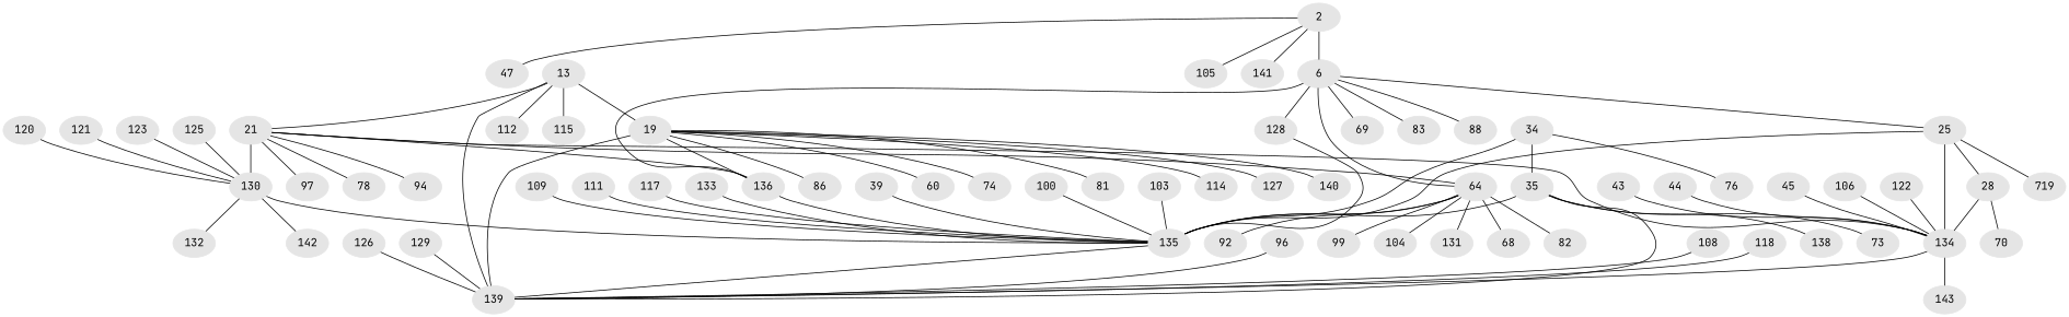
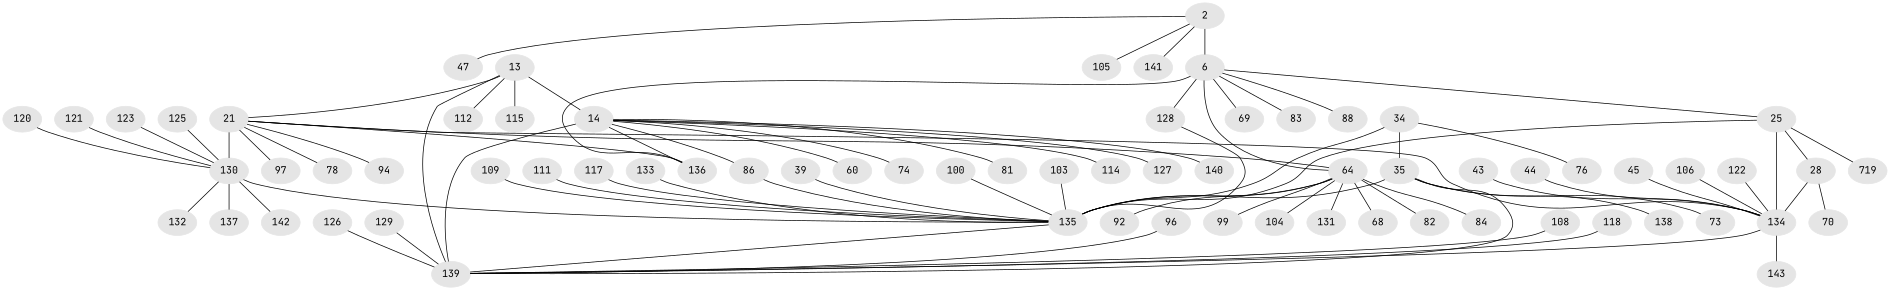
  graph {
    fontname="JetBrains Mono"
    node [color=gray90 fontname="JetBrains Mono" style=filled]
    edge [fontname="JetBrains Mono"]
    2 [super="+1"]
    6 [super="+3"]
    47
    105
    141
    64 [super="+7+53"]
    25 [super="+23"]
    69
    83
    88
    128
    136 [super="+107+40"]
    135 [super="+85+102"]
    68
    82
+   84
    92
    99 [super="+77"]
    104
    131
    134 [super="+46+27+42"]
    28 [super="+26"]
    n23 [label=719]
    13 [super="+12"]
-   14 [super="+11" label=19]
+   14 [super="+11"]
    21 [super="+18+17"]
    112
    115 [super="+93"]
    139 [super="+101+10+41+57+59+72+89"]
    60
    74
    81
    86 [super="+66"]
    114
    127
    140 [super="+124"]
    78
    94
    97 [super="+58+63"]
    130 [super="+20+36+37+49+79+87+90+113+116"]
    132 [super="+110"]
+   137
    142
    143
    70
    34 [super="+31"]
    35 [super="+29"]
    76
    73
    138
    39
    43
    44
    45
    96
    100
    103
    106 [super="+50+65"]
    108 [super="+61"]
    109
    111
    117
    118 [super="+55"]
    120
    121
    122
    123
    125
    126 [super="+80"]
    129 [super="+98"]
    133 [super="+95"]
    2 -- 6 [weight=4]
    2 -- 47
    2 -- 105
    2 -- 141
    6 -- 64 [weight=6]
    6 -- 25
    6 -- 69
    6 -- 83
    6 -- 88
    6 -- 128
    6 -- 136
    64 -- 135 [weight=2]
    64 -- 68
    64 -- 82
+   64 -- 84
    64 -- 92
    64 -- 99
    64 -- 104
    64 -- 131
    25 -- 135 [weight=3]
    25 -- 134 [weight=6]
    25 -- 28 [weight=4]
    25 -- n23
    128 -- 135
    135 -- 139 [weight=2]
    134 -- 139
    134 -- 143
    28 -- 134 [weight=6]
    28 -- 70
    13 -- 14 [weight=6]
    13 -- 21
    13 -- 112
    13 -- 115
    13 -- 139 [weight=5]
    14 -- 136
    14 -- 139 [weight=6]
    14 -- 60
    14 -- 74
    14 -- 81
    14 -- 86
    14 -- 114
    14 -- 127
    14 -- 140
    21 -- 64
    21 -- 136
    21 -- 134
    21 -- 78
    21 -- 94
    21 -- 97
    21 -- 130 [weight=12]
-   136 -- 135
+   86 -- 135
    130 -- 135
    130 -- 132
+   130 -- 137
    130 -- 142
    34 -- 135 [weight=6]
    34 -- 35 [weight=4]
    34 -- 76
    35 -- 135 [weight=6]
    35 -- 139
    35 -- 73
    35 -- 138
    39 -- 135
    43 -- 134
    44 -- 134
    45 -- 134
    96 -- 139
    100 -- 135
    103 -- 135
    106 -- 134
    108 -- 139
    109 -- 135
    111 -- 135
    117 -- 135
    118 -- 139
    120 -- 130
    121 -- 130
    122 -- 134
    123 -- 130
    125 -- 130
    126 -- 139
    129 -- 139
    133 -- 135
  }
